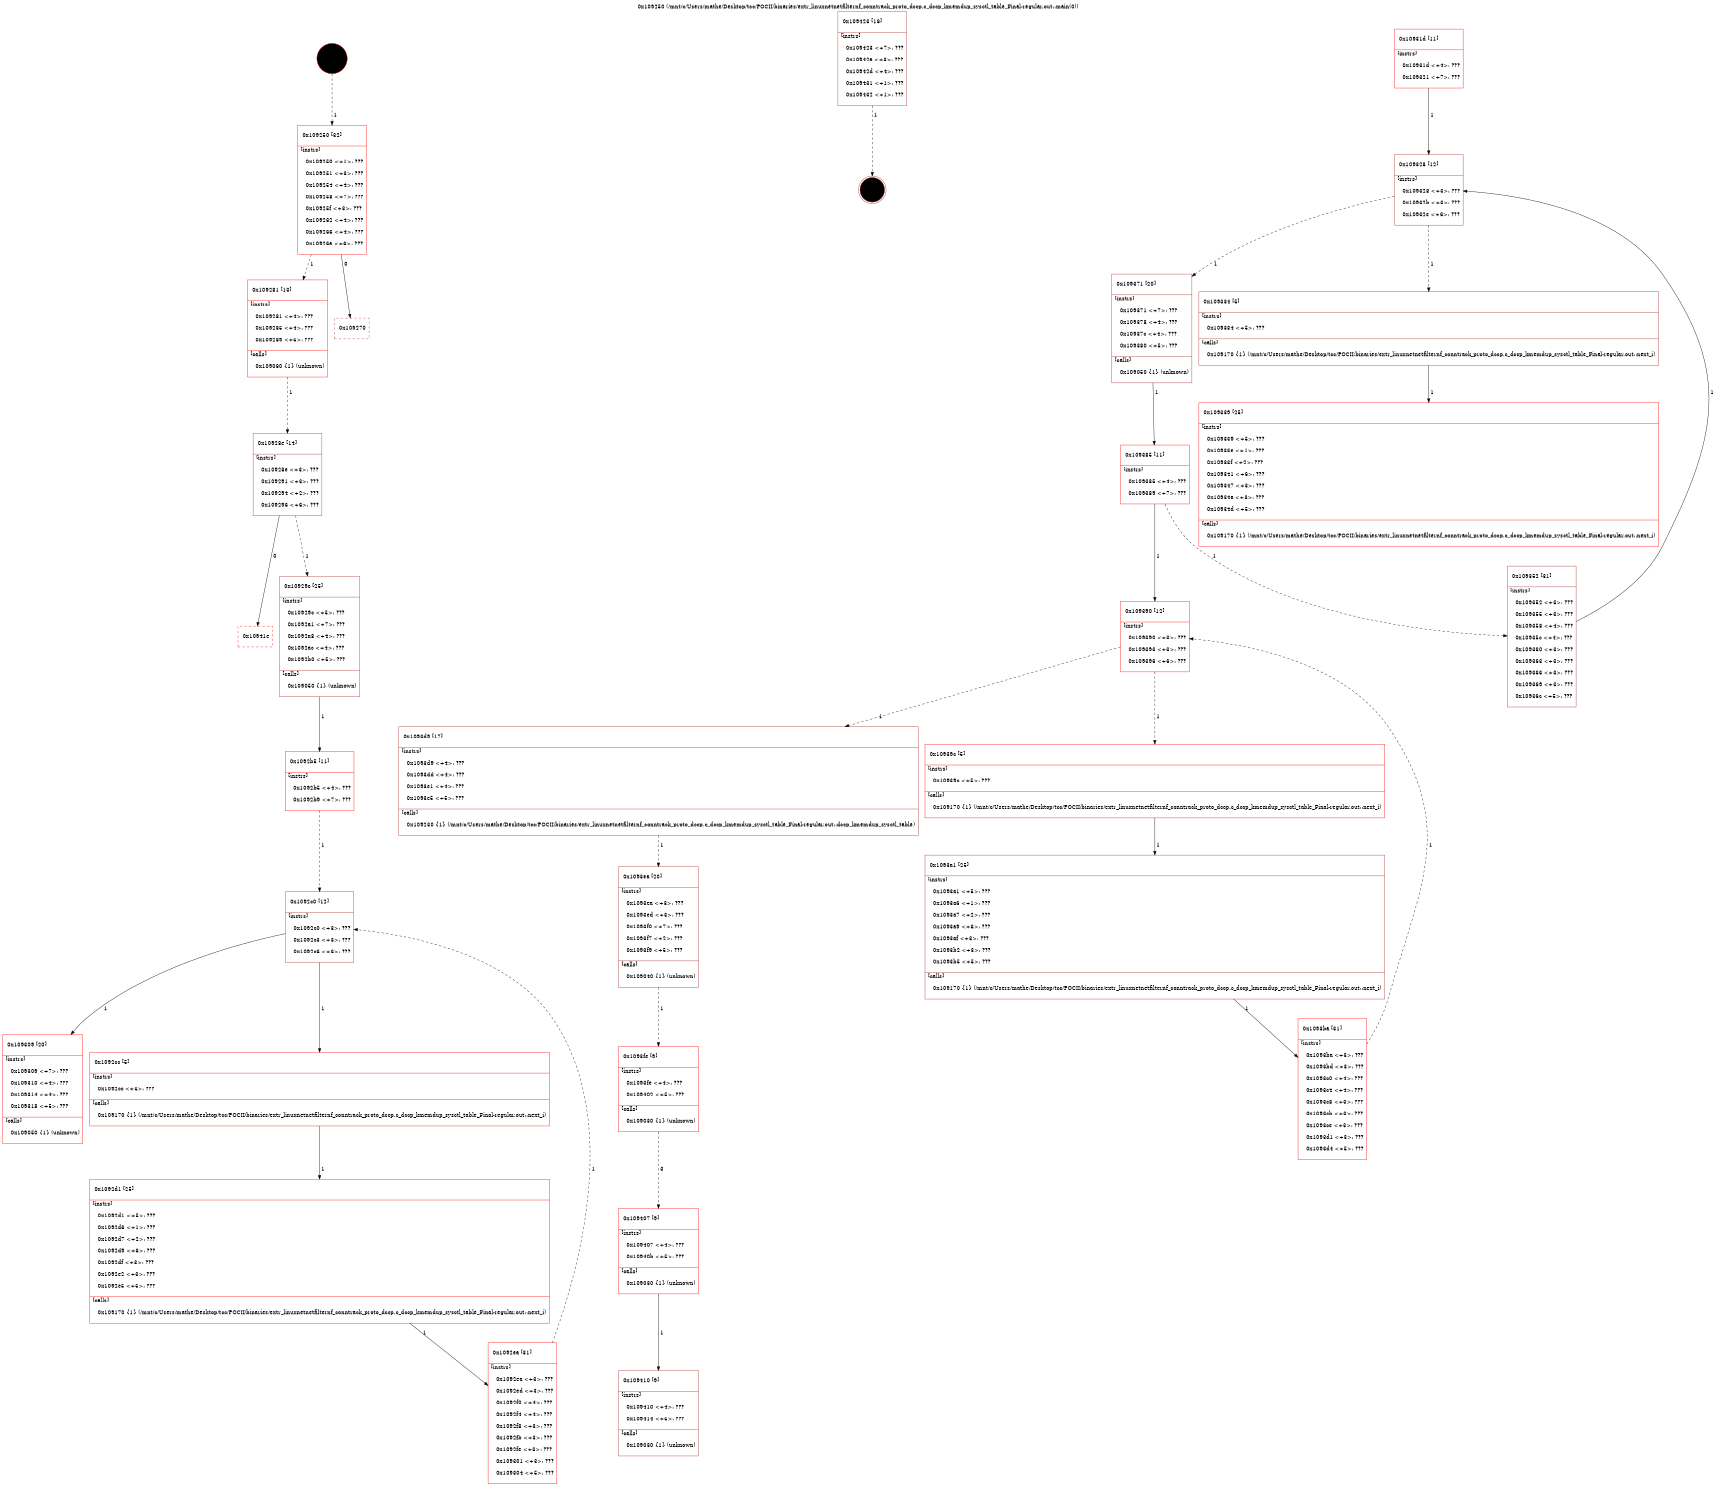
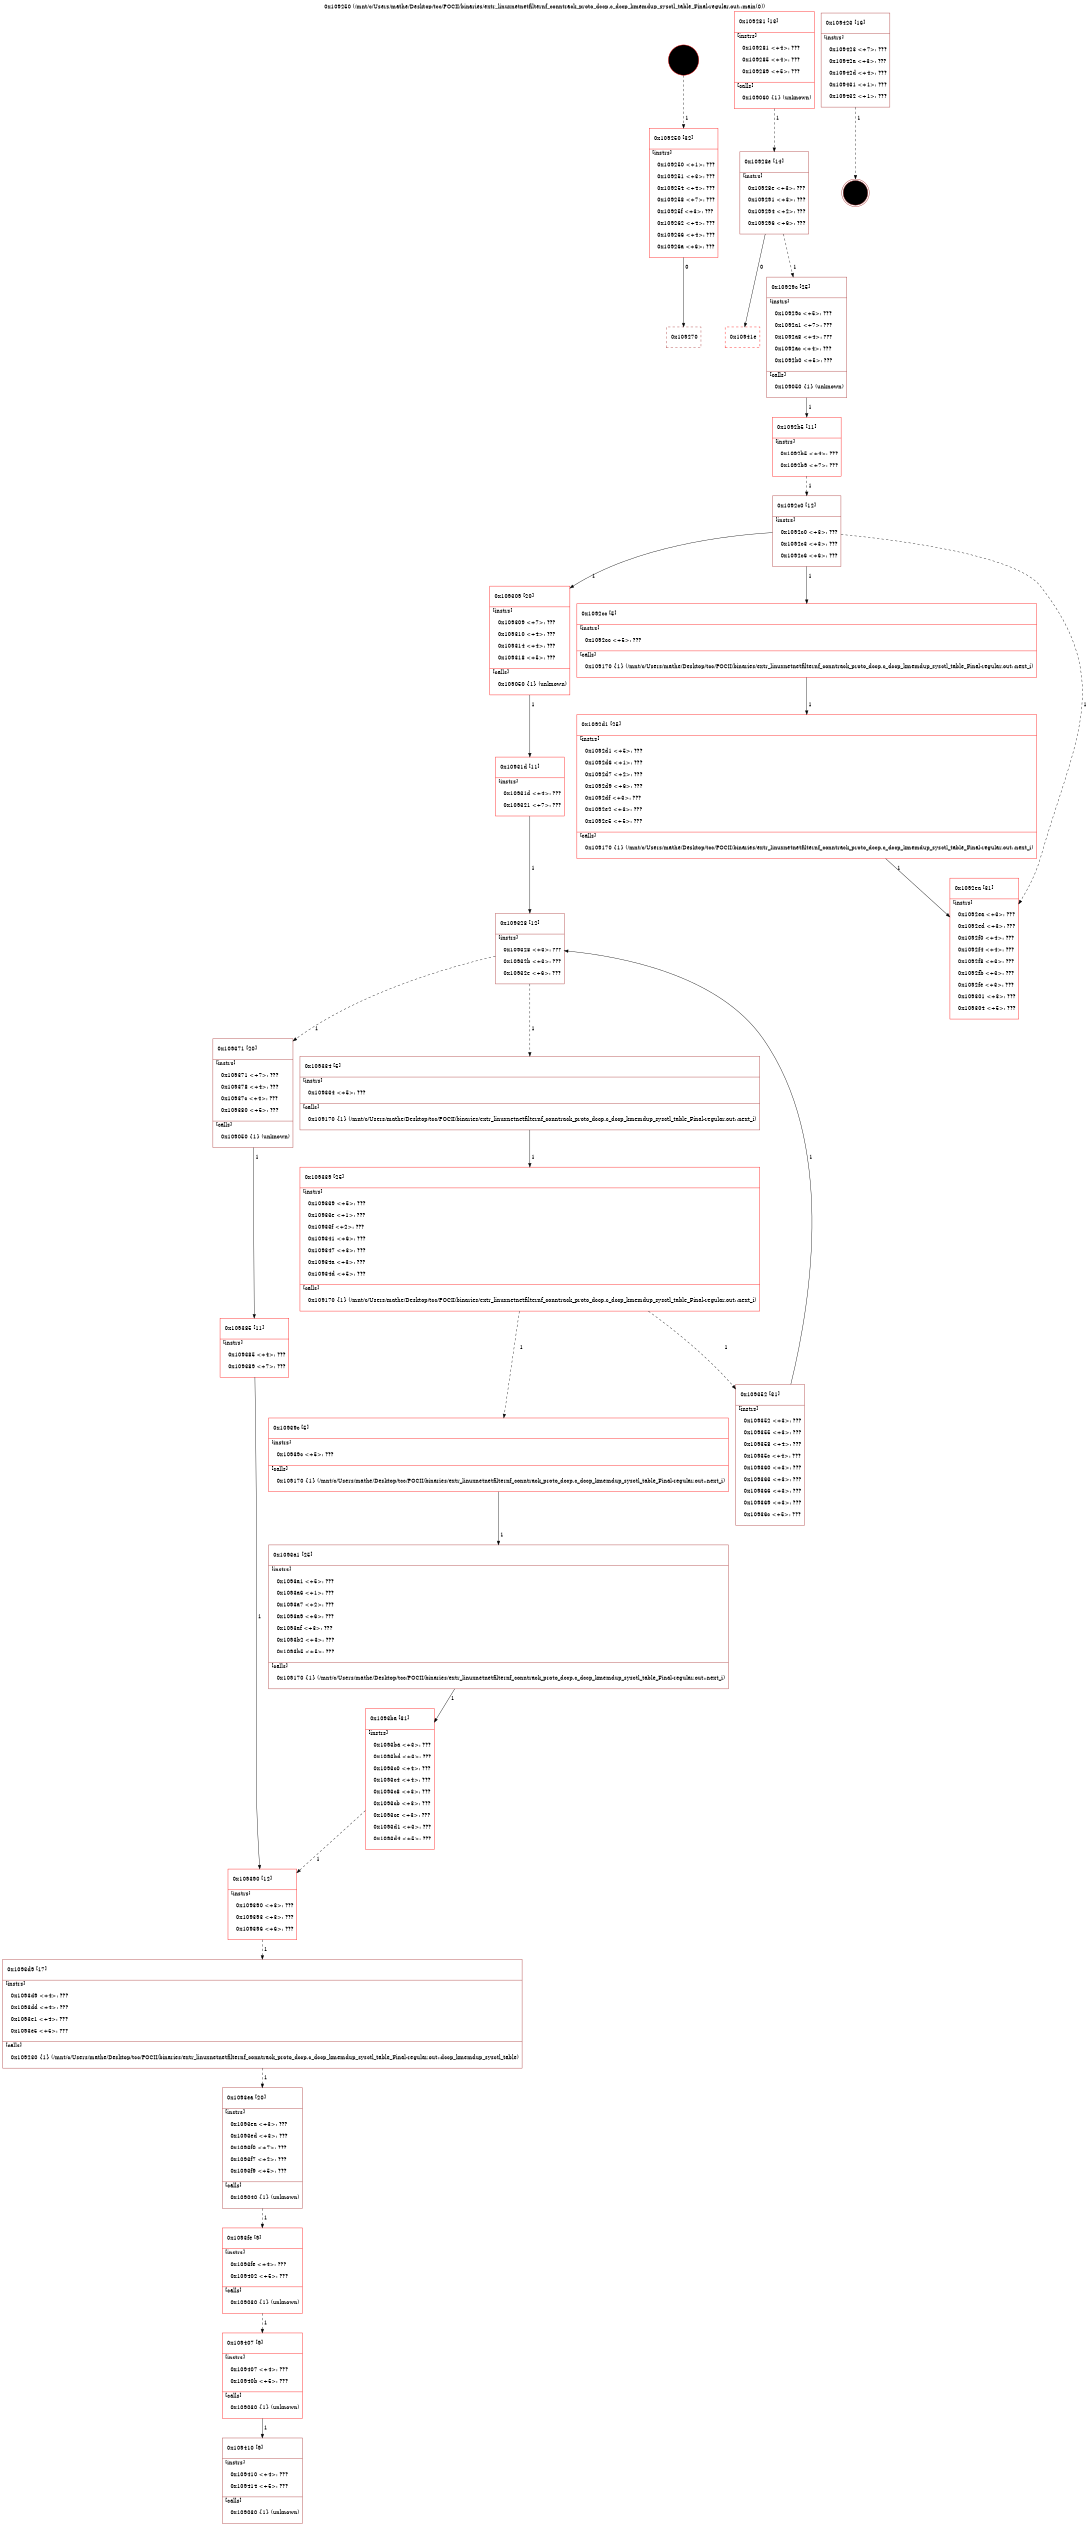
  digraph {
    label="0x109250 (/mnt/c/Users/mathe/Desktop/tcc/POCII/binaries/extr_linuxnetnetfilternf_conntrack_proto_dccp.c_dccp_kmemdup_sysctl_table_Final-regular.out::main(0))"
    labelloc=t
    node [color=red shape=record]
    edge [style=dashed]
    Entry [fillcolor=black height=0.3 shape=circle style=filled width=0.3]
    n2 [label="{\n     0x109250 [32]\l\n     | [instrs]\l\n     &nbsp;&nbsp;0x109250 \<+1\>: ???\l\n     &nbsp;&nbsp;0x109251 \<+3\>: ???\l\n     &nbsp;&nbsp;0x109254 \<+4\>: ???\l\n     &nbsp;&nbsp;0x109258 \<+7\>: ???\l\n     &nbsp;&nbsp;0x10925f \<+3\>: ???\l\n     &nbsp;&nbsp;0x109262 \<+4\>: ???\l\n     &nbsp;&nbsp;0x109266 \<+4\>: ???\l\n     &nbsp;&nbsp;0x10926a \<+6\>: ???\l\n  }"]
    n3 [label="{\n     0x109281 [13]\l\n     | [instrs]\l\n     &nbsp;&nbsp;0x109281 \<+4\>: ???\l\n     &nbsp;&nbsp;0x109285 \<+4\>: ???\l\n     &nbsp;&nbsp;0x109289 \<+5\>: ???\l\n     | [calls]\l\n     &nbsp;&nbsp;0x109060 \{1\} (unknown)\l\n  }"]
    n4 [color=brown label="{\n     0x109270\l\n  }" style=dashed]
    n5 [color=brown label="{\n     0x10928e [14]\l\n     | [instrs]\l\n     &nbsp;&nbsp;0x10928e \<+3\>: ???\l\n     &nbsp;&nbsp;0x109291 \<+3\>: ???\l\n     &nbsp;&nbsp;0x109294 \<+2\>: ???\l\n     &nbsp;&nbsp;0x109296 \<+6\>: ???\l\n  }"]
    n6 [label="{\n     0x10941e\l\n  }" style=dashed]
    n7 [color=brown label="{\n     0x10929c [25]\l\n     | [instrs]\l\n     &nbsp;&nbsp;0x10929c \<+5\>: ???\l\n     &nbsp;&nbsp;0x1092a1 \<+7\>: ???\l\n     &nbsp;&nbsp;0x1092a8 \<+4\>: ???\l\n     &nbsp;&nbsp;0x1092ac \<+4\>: ???\l\n     &nbsp;&nbsp;0x1092b0 \<+5\>: ???\l\n     | [calls]\l\n     &nbsp;&nbsp;0x109050 \{1\} (unknown)\l\n  }"]
    n8 [label="{\n     0x1092b5 [11]\l\n     | [instrs]\l\n     &nbsp;&nbsp;0x1092b5 \<+4\>: ???\l\n     &nbsp;&nbsp;0x1092b9 \<+7\>: ???\l\n  }"]
    n9 [color=brown label="{\n     0x1092c0 [12]\l\n     | [instrs]\l\n     &nbsp;&nbsp;0x1092c0 \<+3\>: ???\l\n     &nbsp;&nbsp;0x1092c3 \<+3\>: ???\l\n     &nbsp;&nbsp;0x1092c6 \<+6\>: ???\l\n  }"]
    Exit [color=brown fillcolor=black height=0.3 peripheries=2 shape=circle style=filled width=0.3]
    n11 [label="{\n     0x109309 [20]\l\n     | [instrs]\l\n     &nbsp;&nbsp;0x109309 \<+7\>: ???\l\n     &nbsp;&nbsp;0x109310 \<+4\>: ???\l\n     &nbsp;&nbsp;0x109314 \<+4\>: ???\l\n     &nbsp;&nbsp;0x109318 \<+5\>: ???\l\n     | [calls]\l\n     &nbsp;&nbsp;0x109050 \{1\} (unknown)\l\n  }"]
    n12 [label="{\n     0x1092cc [5]\l\n     | [instrs]\l\n     &nbsp;&nbsp;0x1092cc \<+5\>: ???\l\n     | [calls]\l\n     &nbsp;&nbsp;0x109170 \{1\} (/mnt/c/Users/mathe/Desktop/tcc/POCII/binaries/extr_linuxnetnetfilternf_conntrack_proto_dccp.c_dccp_kmemdup_sysctl_table_Final-regular.out::next_i)\l\n  }"]
    n13 [label="{\n     0x10931d [11]\l\n     | [instrs]\l\n     &nbsp;&nbsp;0x10931d \<+4\>: ???\l\n     &nbsp;&nbsp;0x109321 \<+7\>: ???\l\n  }"]
    n14 [label="{\n     0x1092d1 [25]\l\n     | [instrs]\l\n     &nbsp;&nbsp;0x1092d1 \<+5\>: ???\l\n     &nbsp;&nbsp;0x1092d6 \<+1\>: ???\l\n     &nbsp;&nbsp;0x1092d7 \<+2\>: ???\l\n     &nbsp;&nbsp;0x1092d9 \<+6\>: ???\l\n     &nbsp;&nbsp;0x1092df \<+3\>: ???\l\n     &nbsp;&nbsp;0x1092e2 \<+3\>: ???\l\n     &nbsp;&nbsp;0x1092e5 \<+5\>: ???\l\n     | [calls]\l\n     &nbsp;&nbsp;0x109170 \{1\} (/mnt/c/Users/mathe/Desktop/tcc/POCII/binaries/extr_linuxnetnetfilternf_conntrack_proto_dccp.c_dccp_kmemdup_sysctl_table_Final-regular.out::next_i)\l\n  }"]
    n15 [color=brown label="{\n     0x109328 [12]\l\n     | [instrs]\l\n     &nbsp;&nbsp;0x109328 \<+3\>: ???\l\n     &nbsp;&nbsp;0x10932b \<+3\>: ???\l\n     &nbsp;&nbsp;0x10932e \<+6\>: ???\l\n  }"]
    n16 [label="{\n     0x1092ea [31]\l\n     | [instrs]\l\n     &nbsp;&nbsp;0x1092ea \<+3\>: ???\l\n     &nbsp;&nbsp;0x1092ed \<+3\>: ???\l\n     &nbsp;&nbsp;0x1092f0 \<+4\>: ???\l\n     &nbsp;&nbsp;0x1092f4 \<+4\>: ???\l\n     &nbsp;&nbsp;0x1092f8 \<+3\>: ???\l\n     &nbsp;&nbsp;0x1092fb \<+3\>: ???\l\n     &nbsp;&nbsp;0x1092fe \<+3\>: ???\l\n     &nbsp;&nbsp;0x109301 \<+3\>: ???\l\n     &nbsp;&nbsp;0x109304 \<+5\>: ???\l\n  }"]
    n17 [color=brown label="{\n     0x109371 [20]\l\n     | [instrs]\l\n     &nbsp;&nbsp;0x109371 \<+7\>: ???\l\n     &nbsp;&nbsp;0x109378 \<+4\>: ???\l\n     &nbsp;&nbsp;0x10937c \<+4\>: ???\l\n     &nbsp;&nbsp;0x109380 \<+5\>: ???\l\n     | [calls]\l\n     &nbsp;&nbsp;0x109050 \{1\} (unknown)\l\n  }"]
    n18 [color=brown label="{\n     0x109334 [5]\l\n     | [instrs]\l\n     &nbsp;&nbsp;0x109334 \<+5\>: ???\l\n     | [calls]\l\n     &nbsp;&nbsp;0x109170 \{1\} (/mnt/c/Users/mathe/Desktop/tcc/POCII/binaries/extr_linuxnetnetfilternf_conntrack_proto_dccp.c_dccp_kmemdup_sysctl_table_Final-regular.out::next_i)\l\n  }"]
    n19 [label="{\n     0x109385 [11]\l\n     | [instrs]\l\n     &nbsp;&nbsp;0x109385 \<+4\>: ???\l\n     &nbsp;&nbsp;0x109389 \<+7\>: ???\l\n  }"]
    n20 [label="{\n     0x109339 [25]\l\n     | [instrs]\l\n     &nbsp;&nbsp;0x109339 \<+5\>: ???\l\n     &nbsp;&nbsp;0x10933e \<+1\>: ???\l\n     &nbsp;&nbsp;0x10933f \<+2\>: ???\l\n     &nbsp;&nbsp;0x109341 \<+6\>: ???\l\n     &nbsp;&nbsp;0x109347 \<+3\>: ???\l\n     &nbsp;&nbsp;0x10934a \<+3\>: ???\l\n     &nbsp;&nbsp;0x10934d \<+5\>: ???\l\n     | [calls]\l\n     &nbsp;&nbsp;0x109170 \{1\} (/mnt/c/Users/mathe/Desktop/tcc/POCII/binaries/extr_linuxnetnetfilternf_conntrack_proto_dccp.c_dccp_kmemdup_sysctl_table_Final-regular.out::next_i)\l\n  }"]
    n21 [label="{\n     0x109390 [12]\l\n     | [instrs]\l\n     &nbsp;&nbsp;0x109390 \<+3\>: ???\l\n     &nbsp;&nbsp;0x109393 \<+3\>: ???\l\n     &nbsp;&nbsp;0x109396 \<+6\>: ???\l\n  }"]
    n22 [color=brown label="{\n     0x109352 [31]\l\n     | [instrs]\l\n     &nbsp;&nbsp;0x109352 \<+3\>: ???\l\n     &nbsp;&nbsp;0x109355 \<+3\>: ???\l\n     &nbsp;&nbsp;0x109358 \<+4\>: ???\l\n     &nbsp;&nbsp;0x10935c \<+4\>: ???\l\n     &nbsp;&nbsp;0x109360 \<+3\>: ???\l\n     &nbsp;&nbsp;0x109363 \<+3\>: ???\l\n     &nbsp;&nbsp;0x109366 \<+3\>: ???\l\n     &nbsp;&nbsp;0x109369 \<+3\>: ???\l\n     &nbsp;&nbsp;0x10936c \<+5\>: ???\l\n  }"]
    n23 [color=brown label="{\n     0x1093d9 [17]\l\n     | [instrs]\l\n     &nbsp;&nbsp;0x1093d9 \<+4\>: ???\l\n     &nbsp;&nbsp;0x1093dd \<+4\>: ???\l\n     &nbsp;&nbsp;0x1093e1 \<+4\>: ???\l\n     &nbsp;&nbsp;0x1093e5 \<+5\>: ???\l\n     | [calls]\l\n     &nbsp;&nbsp;0x109230 \{1\} (/mnt/c/Users/mathe/Desktop/tcc/POCII/binaries/extr_linuxnetnetfilternf_conntrack_proto_dccp.c_dccp_kmemdup_sysctl_table_Final-regular.out::dccp_kmemdup_sysctl_table)\l\n  }"]
    n24 [label="{\n     0x10939c [5]\l\n     | [instrs]\l\n     &nbsp;&nbsp;0x10939c \<+5\>: ???\l\n     | [calls]\l\n     &nbsp;&nbsp;0x109170 \{1\} (/mnt/c/Users/mathe/Desktop/tcc/POCII/binaries/extr_linuxnetnetfilternf_conntrack_proto_dccp.c_dccp_kmemdup_sysctl_table_Final-regular.out::next_i)\l\n  }"]
    n25 [color=brown label="{\n     0x1093ea [20]\l\n     | [instrs]\l\n     &nbsp;&nbsp;0x1093ea \<+3\>: ???\l\n     &nbsp;&nbsp;0x1093ed \<+3\>: ???\l\n     &nbsp;&nbsp;0x1093f0 \<+7\>: ???\l\n     &nbsp;&nbsp;0x1093f7 \<+2\>: ???\l\n     &nbsp;&nbsp;0x1093f9 \<+5\>: ???\l\n     | [calls]\l\n     &nbsp;&nbsp;0x109040 \{1\} (unknown)\l\n  }"]
    n26 [color=brown label="{\n     0x1093a1 [25]\l\n     | [instrs]\l\n     &nbsp;&nbsp;0x1093a1 \<+5\>: ???\l\n     &nbsp;&nbsp;0x1093a6 \<+1\>: ???\l\n     &nbsp;&nbsp;0x1093a7 \<+2\>: ???\l\n     &nbsp;&nbsp;0x1093a9 \<+6\>: ???\l\n     &nbsp;&nbsp;0x1093af \<+3\>: ???\l\n     &nbsp;&nbsp;0x1093b2 \<+3\>: ???\l\n     &nbsp;&nbsp;0x1093b5 \<+5\>: ???\l\n     | [calls]\l\n     &nbsp;&nbsp;0x109170 \{1\} (/mnt/c/Users/mathe/Desktop/tcc/POCII/binaries/extr_linuxnetnetfilternf_conntrack_proto_dccp.c_dccp_kmemdup_sysctl_table_Final-regular.out::next_i)\l\n  }"]
    n27 [label="{\n     0x1093fe [9]\l\n     | [instrs]\l\n     &nbsp;&nbsp;0x1093fe \<+4\>: ???\l\n     &nbsp;&nbsp;0x109402 \<+5\>: ???\l\n     | [calls]\l\n     &nbsp;&nbsp;0x109030 \{1\} (unknown)\l\n  }"]
    n28 [label="{\n     0x1093ba [31]\l\n     | [instrs]\l\n     &nbsp;&nbsp;0x1093ba \<+3\>: ???\l\n     &nbsp;&nbsp;0x1093bd \<+3\>: ???\l\n     &nbsp;&nbsp;0x1093c0 \<+4\>: ???\l\n     &nbsp;&nbsp;0x1093c4 \<+4\>: ???\l\n     &nbsp;&nbsp;0x1093c8 \<+3\>: ???\l\n     &nbsp;&nbsp;0x1093cb \<+3\>: ???\l\n     &nbsp;&nbsp;0x1093ce \<+3\>: ???\l\n     &nbsp;&nbsp;0x1093d1 \<+3\>: ???\l\n     &nbsp;&nbsp;0x1093d4 \<+5\>: ???\l\n  }"]
    n29 [label="{\n     0x109407 [9]\l\n     | [instrs]\l\n     &nbsp;&nbsp;0x109407 \<+4\>: ???\l\n     &nbsp;&nbsp;0x10940b \<+5\>: ???\l\n     | [calls]\l\n     &nbsp;&nbsp;0x109030 \{1\} (unknown)\l\n  }"]
    n30 [color=brown label="{\n     0x109410 [9]\l\n     | [instrs]\l\n     &nbsp;&nbsp;0x109410 \<+4\>: ???\l\n     &nbsp;&nbsp;0x109414 \<+5\>: ???\l\n     | [calls]\l\n     &nbsp;&nbsp;0x109030 \{1\} (unknown)\l\n  }"]
    n31 [color=brown label="{\n     0x109423 [16]\l\n     | [instrs]\l\n     &nbsp;&nbsp;0x109423 \<+7\>: ???\l\n     &nbsp;&nbsp;0x10942a \<+3\>: ???\l\n     &nbsp;&nbsp;0x10942d \<+4\>: ???\l\n     &nbsp;&nbsp;0x109431 \<+1\>: ???\l\n     &nbsp;&nbsp;0x109432 \<+1\>: ???\l\n  }"]
    Entry -> n2 [label=" 1"]
-   n2 -> n3 [label=" 1"]
    n2 -> n4 [label=" 0" style=solid]
    n3 -> n5 [label=" 1"]
    n5 -> n6 [label=" 0" style=solid]
    n5 -> n7 [label=" 1"]
    n7 -> n8 [label=" 1" style=solid]
    n8 -> n9 [label=" 1"]
    n9 -> n11 [label=" 1" style=solid]
    n9 -> n12 [label=" 1" style=solid]
+   n11 -> n13 [label=" 1" style=solid]
    n12 -> n14 [label=" 1" style=solid]
    n13 -> n15 [label=" 1" style=solid]
    n14 -> n16 [label=" 1" style=solid]
    n15 -> n17 [label=" 1"]
    n15 -> n18 [label=" 1"]
-   n16 -> n9 [label=" 1"]
+   n9 -> n16 [label=" 1"]
    n17 -> n19 [label=" 1" style=solid]
    n18 -> n20 [label=" 1" style=solid]
    n19 -> n21 [label=" 1" style=solid]
-   n19 -> n22 [label=" 1"]
+   n20 -> n22 [label=" 1"]
    n21 -> n23 [label=" 1"]
-   n21 -> n24 [label=" 1"]
+   n20 -> n24 [label=" 1"]
    n22 -> n15 [label=" 1" style=solid]
    n23 -> n25 [label=" 1"]
    n24 -> n26 [label=" 1" style=solid]
    n25 -> n27 [label=" 1"]
    n26 -> n28 [label=" 1" style=solid]
-   n27 -> n29 [label=" 3"]
+   n27 -> n29 [label=" 1"]
    n28 -> n21 [label=" 1"]
    n29 -> n30 [label=" 1" style=solid]
    n31 -> Exit [label=" 1"]
  }
